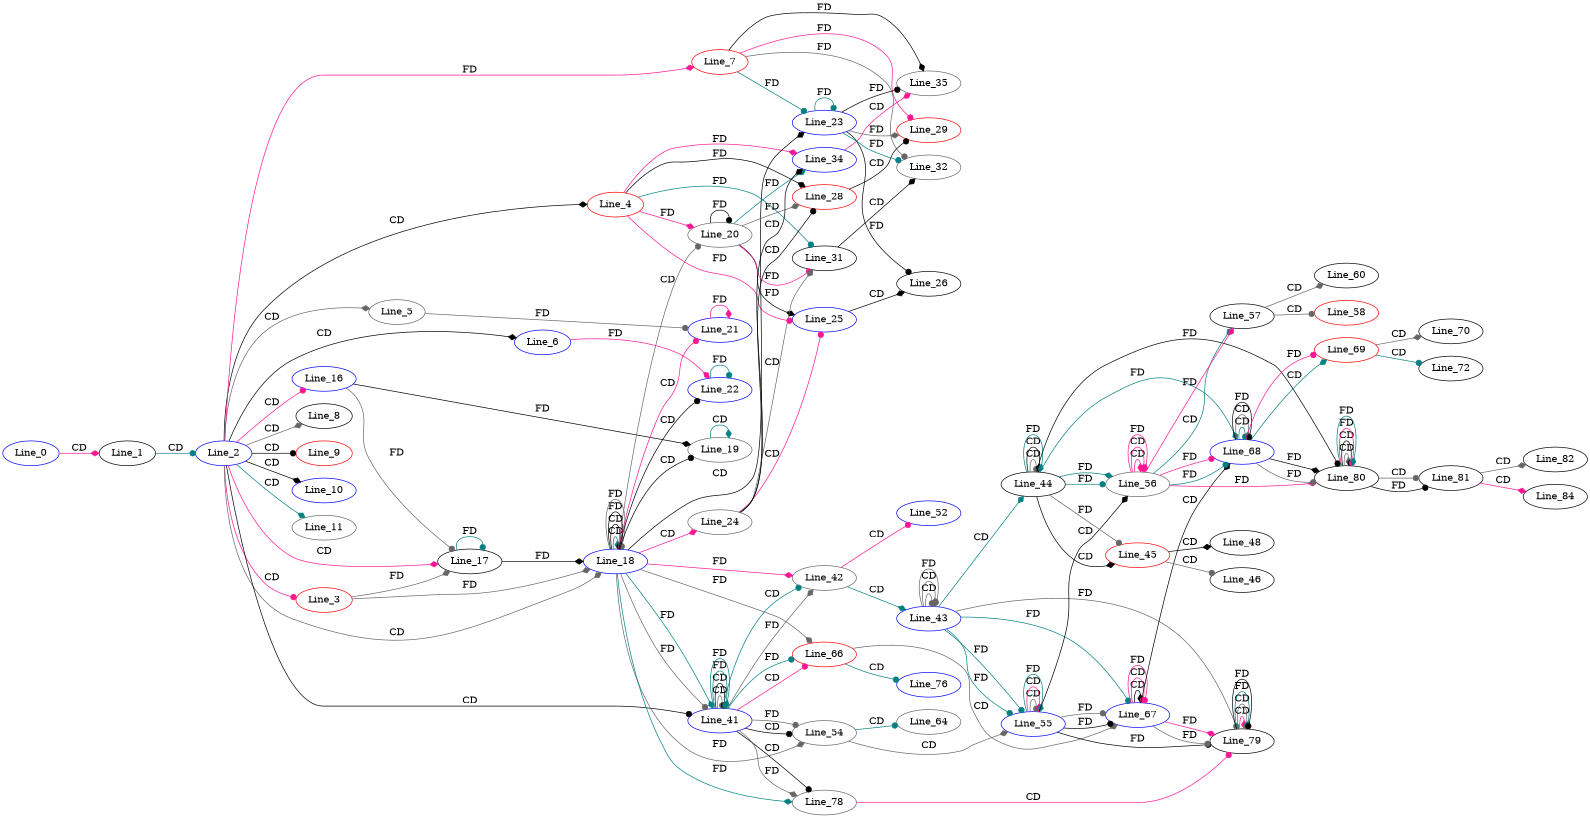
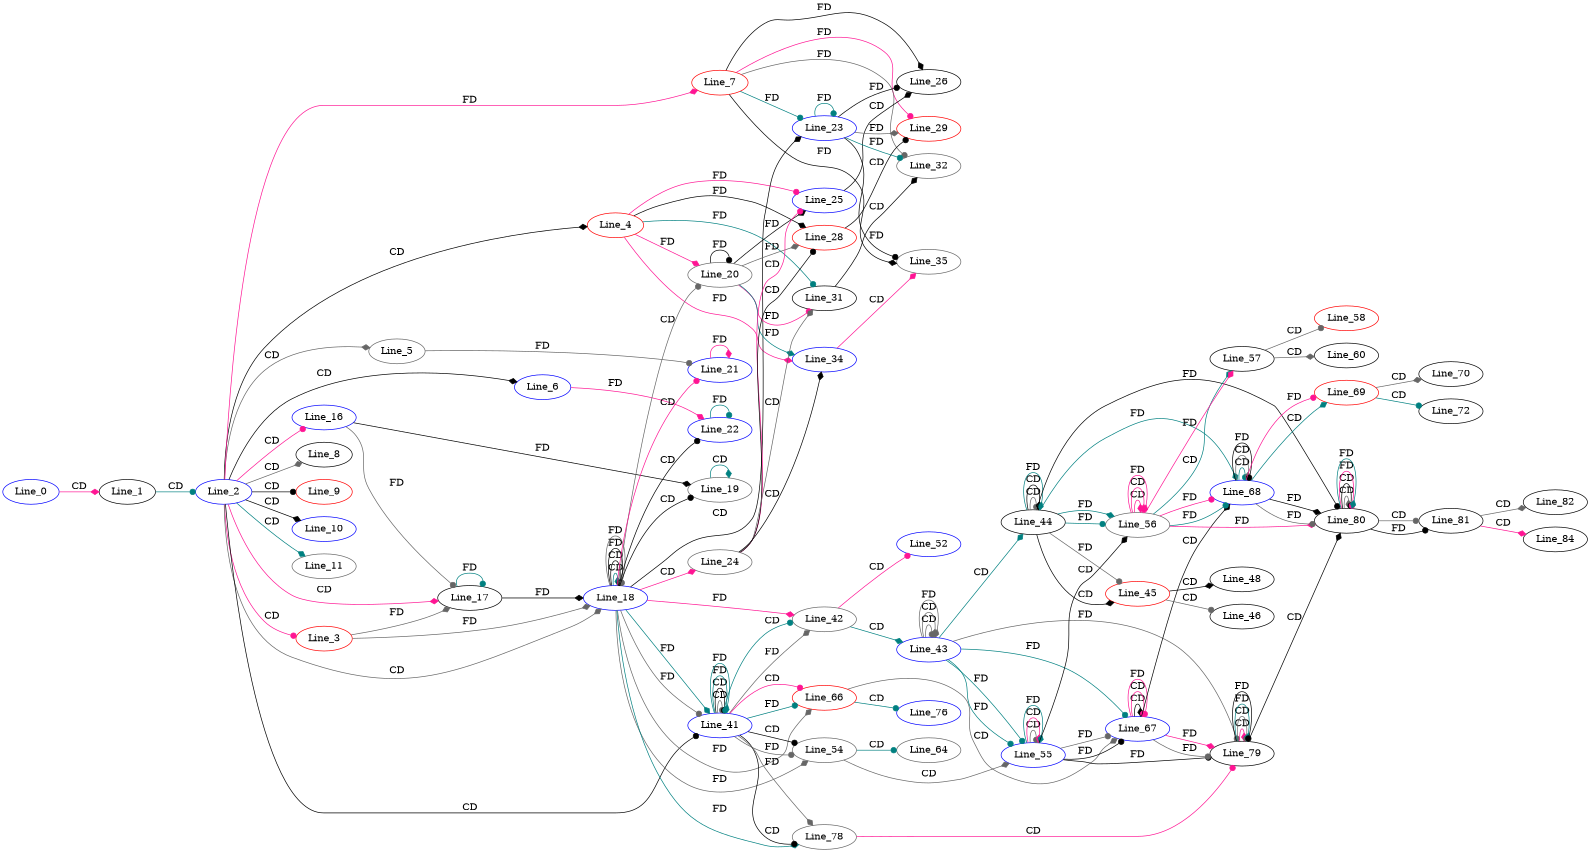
  digraph {
    rankdir=LR
    node [color=blue]
    edge [arrowhead=diamond color=black]
    Line_1 [color=black]
    Line_0
    Line_2
    Line_3 [color=red]
    Line_4 [color=red]
    Line_5 [color=gray40]
    Line_6
    Line_7 [color=red]
    Line_8 [color=black]
    Line_9 [color=red]
    Line_10
    Line_11 [color=gray40]
    Line_16
    Line_17 [color=black]
    Line_18
    Line_41
    Line_20 [color=gray40]
    Line_25
    Line_28 [color=red]
    Line_31 [color=black]
    Line_34
    Line_21
    Line_22
    Line_23
    Line_26 [color=black]
    Line_29 [color=red]
    Line_32 [color=gray40]
    Line_35 [color=gray40]
    Line_19 [color=gray40]
    Line_24 [color=gray40]
    Line_42 [color=gray40]
    Line_54 [color=gray40]
    Line_66 [color=red]
    Line_78 [color=gray40]
    Line_43
    Line_52
    Line_55
    Line_64 [color=gray40]
    Line_67
    Line_76
    Line_79 [color=black]
    Line_44 [color=black]
    Line_45 [color=red]
    Line_56 [color=gray40]
    Line_68
    Line_80 [color=black]
    Line_46 [color=black]
    Line_48 [color=black]
    Line_57 [color=black]
    Line_69 [color=red]
    Line_81 [color=black]
    Line_58 [color=red]
    Line_60 [color=black]
    Line_70 [color=black]
    Line_72 [color=black]
    Line_82 [color=black]
    Line_84 [color=black]
    Line_1 -> Line_2 [arrowhead=dot color=teal label=CD]
    Line_0 -> Line_1 [color=deeppink label=CD]
    Line_2 -> Line_3 [arrowhead=dot color=deeppink label=CD]
    Line_2 -> Line_4 [label=CD]
    Line_2 -> Line_5 [color=gray40 label=CD]
    Line_2 -> Line_6 [label=CD]
    Line_2 -> Line_7 [color=deeppink label=FD]
    Line_2 -> Line_8 [color=gray40 label=CD]
    Line_2 -> Line_9 [arrowhead=dot label=CD]
    Line_2 -> Line_10 [label=CD]
    Line_2 -> Line_11 [color=teal label=CD]
    Line_2 -> Line_16 [arrowhead=dot color=deeppink label=CD]
    Line_2 -> Line_17 [color=deeppink label=CD]
    Line_2 -> Line_18 [color=gray40 label=CD]
    Line_2 -> Line_41 [arrowhead=dot label=CD]
    Line_3 -> Line_17 [color=gray40 label=FD]
    Line_3 -> Line_18 [color=gray40 label=FD]
    Line_4 -> Line_20 [color=deeppink label=FD]
    Line_4 -> Line_25 [arrowhead=dot color=deeppink label=FD]
    Line_4 -> Line_28 [label=FD]
    Line_4 -> Line_31 [arrowhead=dot color=teal label=FD]
    Line_4 -> Line_34 [color=deeppink label=FD]
    Line_5 -> Line_21 [arrowhead=dot color=gray40 label=FD]
    Line_6 -> Line_22 [color=deeppink label=FD]
    Line_7 -> Line_23 [arrowhead=dot color=teal label=FD]
+   Line_7 -> Line_26 [label=FD]
    Line_7 -> Line_29 [arrowhead=dot color=deeppink label=FD]
    Line_7 -> Line_32 [arrowhead=dot color=gray40 label=FD]
    Line_7 -> Line_35 [label=FD]
    Line_16 -> Line_17 [arrowhead=dot color=gray40 label=FD]
    Line_16 -> Line_19 [label=FD]
    Line_17 -> Line_17 [arrowhead=dot color=teal label=FD]
    Line_17 -> Line_18 [label=FD]
    Line_18 -> Line_18 [color=teal label=CD]
    Line_18 -> Line_18 [arrowhead=dot label=CD]
    Line_18 -> Line_18 [arrowhead=dot label=FD]
    Line_18 -> Line_18 [arrowhead=dot color=gray40 label=FD]
    Line_18 -> Line_41 [color=teal label=FD]
    Line_18 -> Line_41 [arrowhead=dot color=gray40 label=FD]
    Line_18 -> Line_20 [arrowhead=dot color=gray40 label=CD]
    Line_18 -> Line_21 [arrowhead=dot color=deeppink label=CD]
    Line_18 -> Line_22 [arrowhead=dot label=CD]
    Line_18 -> Line_23 [label=CD]
    Line_18 -> Line_19 [arrowhead=dot label=CD]
    Line_18 -> Line_24 [color=deeppink label=CD]
    Line_18 -> Line_42 [color=deeppink label=FD]
    Line_18 -> Line_54 [color=gray40 label=FD]
    Line_18 -> Line_66 [color=gray40 label=FD]
    Line_18 -> Line_78 [color=teal label=FD]
    Line_41 -> Line_41 [arrowhead=dot color=gray40 label=CD]
    Line_41 -> Line_41 [arrowhead=dot label=CD]
    Line_41 -> Line_41 [arrowhead=dot color=teal label=FD]
    Line_41 -> Line_41 [color=teal label=FD]
    Line_41 -> Line_42 [arrowhead=dot color=teal label=CD]
    Line_41 -> Line_42 [color=gray40 label=FD]
    Line_41 -> Line_54 [arrowhead=dot label=CD]
    Line_41 -> Line_54 [arrowhead=dot color=gray40 label=FD]
    Line_41 -> Line_66 [arrowhead=dot color=deeppink label=CD]
    Line_41 -> Line_66 [arrowhead=dot color=teal label=FD]
    Line_41 -> Line_78 [arrowhead=dot label=CD]
    Line_41 -> Line_78 [color=gray40 label=FD]
    Line_20 -> Line_20 [arrowhead=dot label=FD]
    Line_20 -> Line_25 [label=FD]
    Line_20 -> Line_28 [color=gray40 label=FD]
    Line_20 -> Line_31 [arrowhead=dot color=deeppink label=FD]
    Line_20 -> Line_34 [color=teal label=FD]
    Line_25 -> Line_26 [label=CD]
    Line_28 -> Line_29 [arrowhead=dot label=CD]
    Line_31 -> Line_32 [label=CD]
    Line_34 -> Line_35 [color=deeppink label=CD]
    Line_21 -> Line_21 [color=deeppink label=FD]
    Line_22 -> Line_22 [arrowhead=dot color=teal label=FD]
    Line_23 -> Line_23 [arrowhead=dot color=teal label=FD]
    Line_23 -> Line_26 [arrowhead=dot label=FD]
    Line_23 -> Line_29 [color=gray40 label=FD]
    Line_23 -> Line_32 [arrowhead=dot color=teal label=FD]
    Line_23 -> Line_35 [arrowhead=dot label=FD]
    Line_19 -> Line_19 [color=teal label=CD]
    Line_24 -> Line_25 [arrowhead=dot color=deeppink label=CD]
    Line_24 -> Line_28 [arrowhead=dot label=CD]
    Line_24 -> Line_31 [color=gray40 label=CD]
    Line_24 -> Line_34 [label=CD]
    Line_42 -> Line_43 [color=teal label=CD]
    Line_42 -> Line_52 [arrowhead=dot color=deeppink label=CD]
    Line_54 -> Line_55 [color=gray40 label=CD]
    Line_54 -> Line_64 [arrowhead=dot color=teal label=CD]
    Line_66 -> Line_67 [color=gray40 label=CD]
    Line_66 -> Line_76 [arrowhead=dot color=teal label=CD]
    Line_78 -> Line_79 [arrowhead=dot color=deeppink label=CD]
    Line_43 -> Line_43 [arrowhead=dot color=gray40 label=CD]
    Line_43 -> Line_43 [color=gray40 label=CD]
    Line_43 -> Line_43 [color=gray40 label=FD]
    Line_43 -> Line_55 [arrowhead=dot color=teal label=FD]
    Line_43 -> Line_55 [arrowhead=dot color=teal label=FD]
    Line_43 -> Line_67 [arrowhead=dot color=teal label=FD]
    Line_43 -> Line_79 [arrowhead=dot color=gray40 label=FD]
    Line_43 -> Line_44 [color=teal label=CD]
    Line_55 -> Line_55 [arrowhead=dot color=gray40 label=CD]
    Line_55 -> Line_55 [color=deeppink label=CD]
    Line_55 -> Line_55 [color=teal label=FD]
    Line_55 -> Line_67 [arrowhead=dot color=gray40 label=FD]
    Line_55 -> Line_67 [arrowhead=dot label=FD]
    Line_55 -> Line_79 [arrowhead=dot label=FD]
    Line_55 -> Line_56 [label=CD]
    Line_67 -> Line_67 [label=CD]
    Line_67 -> Line_67 [arrowhead=dot color=deeppink label=CD]
    Line_67 -> Line_67 [arrowhead=dot color=deeppink label=FD]
    Line_67 -> Line_79 [arrowhead=dot color=gray40 label=FD]
    Line_67 -> Line_79 [color=deeppink label=FD]
    Line_67 -> Line_68 [label=CD]
    Line_79 -> Line_79 [color=deeppink label=CD]
    Line_79 -> Line_79 [arrowhead=dot color=gray40 label=CD]
    Line_79 -> Line_79 [color=teal label=FD]
    Line_79 -> Line_79 [arrowhead=dot label=FD]
+   Line_79 -> Line_80 [label=CD]
    Line_44 -> Line_44 [arrowhead=dot color=gray40 label=CD]
    Line_44 -> Line_44 [label=CD]
    Line_44 -> Line_44 [color=teal label=FD]
    Line_44 -> Line_45 [label=CD]
    Line_44 -> Line_45 [arrowhead=dot color=gray40 label=FD]
    Line_44 -> Line_56 [arrowhead=dot color=teal label=FD]
    Line_44 -> Line_56 [color=teal label=FD]
    Line_44 -> Line_68 [color=teal label=FD]
    Line_44 -> Line_80 [arrowhead=dot label=FD]
    Line_45 -> Line_46 [arrowhead=dot color=gray40 label=CD]
    Line_45 -> Line_48 [label=CD]
    Line_56 -> Line_56 [color=deeppink label=CD]
    Line_56 -> Line_56 [color=deeppink label=CD]
    Line_56 -> Line_56 [color=deeppink label=FD]
    Line_56 -> Line_68 [arrowhead=dot color=deeppink label=FD]
    Line_56 -> Line_68 [arrowhead=dot color=teal label=FD]
    Line_56 -> Line_80 [color=deeppink label=FD]
    Line_56 -> Line_57 [color=teal label=CD]
    Line_56 -> Line_57 [color=deeppink label=FD]
    Line_68 -> Line_68 [arrowhead=dot color=teal label=CD]
    Line_68 -> Line_68 [color=gray40 label=CD]
    Line_68 -> Line_68 [arrowhead=dot label=FD]
    Line_68 -> Line_80 [label=FD]
    Line_68 -> Line_80 [arrowhead=dot color=gray40 label=FD]
    Line_68 -> Line_69 [color=teal label=CD]
    Line_68 -> Line_69 [arrowhead=dot color=deeppink label=FD]
    Line_80 -> Line_80 [color=gray40 label=CD]
    Line_80 -> Line_80 [arrowhead=dot label=CD]
    Line_80 -> Line_80 [arrowhead=dot color=deeppink label=FD]
    Line_80 -> Line_80 [color=teal label=FD]
    Line_80 -> Line_81 [arrowhead=dot color=gray40 label=CD]
    Line_80 -> Line_81 [arrowhead=dot label=FD]
    Line_57 -> Line_58 [arrowhead=dot color=gray40 label=CD]
    Line_57 -> Line_60 [color=gray40 label=CD]
    Line_69 -> Line_70 [color=gray40 label=CD]
    Line_69 -> Line_72 [arrowhead=dot color=teal label=CD]
    Line_81 -> Line_82 [color=gray40 label=CD]
    Line_81 -> Line_84 [color=deeppink label=CD]
  }
